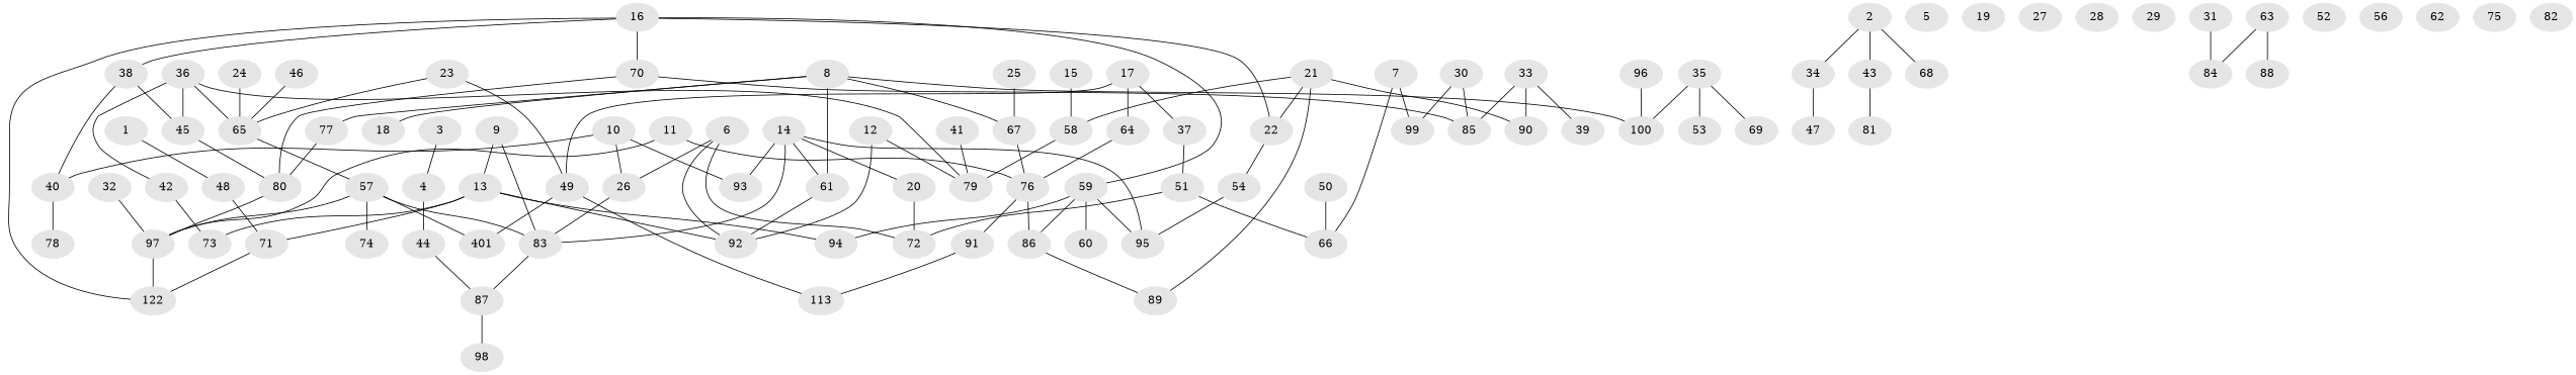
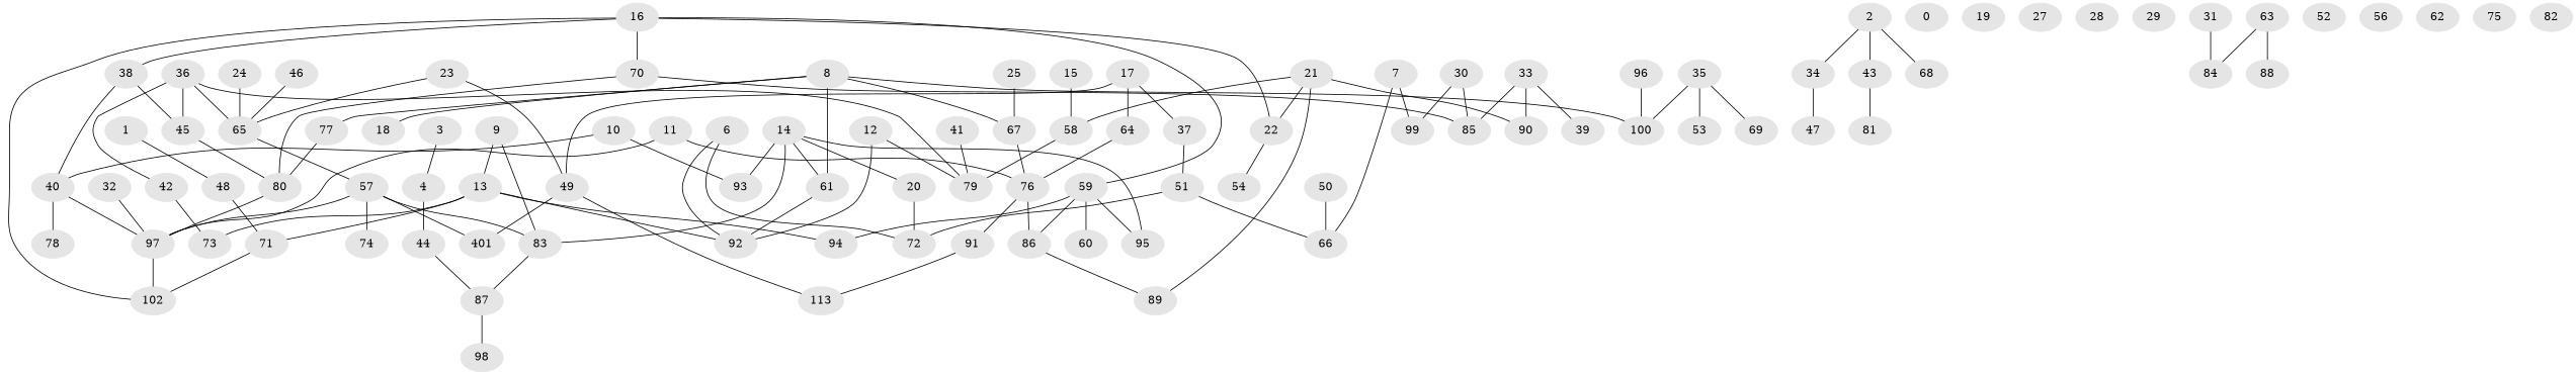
  graph {
    node [color=gray90 style=filled]
    1
    48
    71
    2
    34
    43
    68
    47
    81
    3
    4
    44
    87
-   5
+   5 [label=0]
    6
-   26
    72
    92
    83
    7
    66
    99
    8
    18
    61
    67
    77
    100
    76
    80
    9
    13
    73
    94
    10
    40
    93
    97
    78
    11
    86
    91
-   102 [label=122]
+   102
    12
    79
    14
    20
    95
    15
    58
    16
    22
    38
    59
    70
    54
    45
    60
    85
    17
    37
    49
    64
    51
    n65 [label=401]
    n66 [label=113]
    19
    21
    89
    90
    23
    65
    57
    24
    25
    27
    28
    29
    30
    31
    84
    32
    33
    39
    35
    53
    69
    36
    42
    41
    98
    46
    50
    74
    52
    56
    62
    63
    88
    75
    82
    96
    1 -- 48
    48 -- 71
    71 -- 102
    2 -- 34
    2 -- 43
    2 -- 68
    34 -- 47
    43 -- 81
    3 -- 4
    4 -- 44
    44 -- 87
    87 -- 98
-   6 -- 26
    6 -- 72
    6 -- 92
-   26 -- 83
    83 -- 87
    7 -- 66
    7 -- 99
    8 -- 18
    8 -- 61
    8 -- 67
    8 -- 77
    8 -- 100
    61 -- 92
    67 -- 76
    77 -- 80
    76 -- 86
    76 -- 91
    80 -- 97
    9 -- 83
    9 -- 13
    13 -- 71
    13 -- 92
    13 -- 73
    13 -- 94
-   10 -- 26
    10 -- 40
    10 -- 93
+   40 -- 97
    40 -- 78
    97 -- 102
    11 -- 76
    11 -- 97
    86 -- 89
    91 -- n66
    12 -- 92
    12 -- 79
    14 -- 83
    14 -- 61
    14 -- 93
    14 -- 20
    14 -- 95
    20 -- 72
    15 -- 58
    58 -- 79
    16 -- 102
    16 -- 22
    16 -- 38
    16 -- 59
    16 -- 70
    22 -- 54
    38 -- 40
    38 -- 45
    59 -- 94
    59 -- 86
    59 -- 95
    59 -- 60
    70 -- 80
    70 -- 85
-   54 -- 95
    45 -- 80
    17 -- 37
    17 -- 49
    17 -- 64
    37 -- 51
    49 -- n65
    49 -- n66
    64 -- 76
    51 -- 72
    51 -- 66
    21 -- 58
    21 -- 22
    21 -- 89
    21 -- 90
    23 -- 49
    23 -- 65
    65 -- 57
    57 -- 83
    57 -- 97
    57 -- n65
    57 -- 74
    24 -- 65
    25 -- 67
    30 -- 99
    30 -- 85
    31 -- 84
    32 -- 97
    33 -- 85
    33 -- 90
    33 -- 39
    35 -- 100
    35 -- 53
    35 -- 69
    36 -- 79
    36 -- 45
    36 -- 65
    36 -- 42
    42 -- 73
    41 -- 79
    46 -- 65
    50 -- 66
    63 -- 84
    63 -- 88
    96 -- 100
  }
